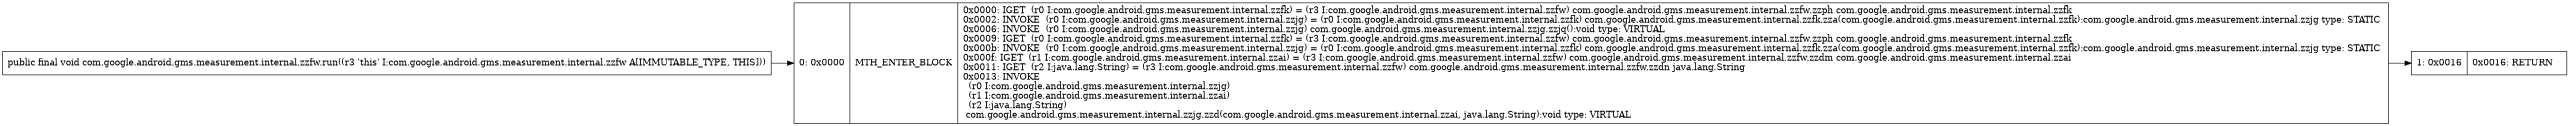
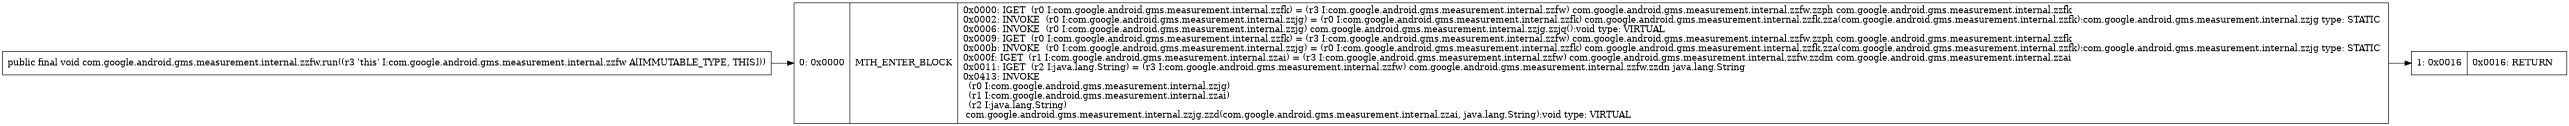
  digraph {
    rankdir=LR
    node [shape=record]
-   n1 [label="{0\:\ 0x0000|MTH_ENTER_BLOCK\l|0x0000: IGET  (r0 I:com.google.android.gms.measurement.internal.zzfk) = (r3 I:com.google.android.gms.measurement.internal.zzfw) com.google.android.gms.measurement.internal.zzfw.zzph com.google.android.gms.measurement.internal.zzfk \l0x0002: INVOKE  (r0 I:com.google.android.gms.measurement.internal.zzjg) = (r0 I:com.google.android.gms.measurement.internal.zzfk) com.google.android.gms.measurement.internal.zzfk.zza(com.google.android.gms.measurement.internal.zzfk):com.google.android.gms.measurement.internal.zzjg type: STATIC \l0x0006: INVOKE  (r0 I:com.google.android.gms.measurement.internal.zzjg) com.google.android.gms.measurement.internal.zzjg.zzjq():void type: VIRTUAL \l0x0009: IGET  (r0 I:com.google.android.gms.measurement.internal.zzfk) = (r3 I:com.google.android.gms.measurement.internal.zzfw) com.google.android.gms.measurement.internal.zzfw.zzph com.google.android.gms.measurement.internal.zzfk \l0x000b: INVOKE  (r0 I:com.google.android.gms.measurement.internal.zzjg) = (r0 I:com.google.android.gms.measurement.internal.zzfk) com.google.android.gms.measurement.internal.zzfk.zza(com.google.android.gms.measurement.internal.zzfk):com.google.android.gms.measurement.internal.zzjg type: STATIC \l0x000f: IGET  (r1 I:com.google.android.gms.measurement.internal.zzai) = (r3 I:com.google.android.gms.measurement.internal.zzfw) com.google.android.gms.measurement.internal.zzfw.zzdm com.google.android.gms.measurement.internal.zzai \l0x0011: IGET  (r2 I:java.lang.String) = (r3 I:com.google.android.gms.measurement.internal.zzfw) com.google.android.gms.measurement.internal.zzfw.zzdn java.lang.String \l0x0013: INVOKE  \l  (r0 I:com.google.android.gms.measurement.internal.zzjg)\l  (r1 I:com.google.android.gms.measurement.internal.zzai)\l  (r2 I:java.lang.String)\l com.google.android.gms.measurement.internal.zzjg.zzd(com.google.android.gms.measurement.internal.zzai, java.lang.String):void type: VIRTUAL \l}"]
+   n1 [label="{0\:\ 0x0000|MTH_ENTER_BLOCK\l|0x0000: IGET  (r0 I:com.google.android.gms.measurement.internal.zzfk) = (r3 I:com.google.android.gms.measurement.internal.zzfw) com.google.android.gms.measurement.internal.zzfw.zzph com.google.android.gms.measurement.internal.zzfk \l0x0002: INVOKE  (r0 I:com.google.android.gms.measurement.internal.zzjg) = (r0 I:com.google.android.gms.measurement.internal.zzfk) com.google.android.gms.measurement.internal.zzfk.zza(com.google.android.gms.measurement.internal.zzfk):com.google.android.gms.measurement.internal.zzjg type: STATIC \l0x0006: INVOKE  (r0 I:com.google.android.gms.measurement.internal.zzjg) com.google.android.gms.measurement.internal.zzjg.zzjq():void type: VIRTUAL \l0x0009: IGET  (r0 I:com.google.android.gms.measurement.internal.zzfk) = (r3 I:com.google.android.gms.measurement.internal.zzfw) com.google.android.gms.measurement.internal.zzfw.zzph com.google.android.gms.measurement.internal.zzfk \l0x000b: INVOKE  (r0 I:com.google.android.gms.measurement.internal.zzjg) = (r0 I:com.google.android.gms.measurement.internal.zzfk) com.google.android.gms.measurement.internal.zzfk.zza(com.google.android.gms.measurement.internal.zzfk):com.google.android.gms.measurement.internal.zzjg type: STATIC \l0x000f: IGET  (r1 I:com.google.android.gms.measurement.internal.zzai) = (r3 I:com.google.android.gms.measurement.internal.zzfw) com.google.android.gms.measurement.internal.zzfw.zzdm com.google.android.gms.measurement.internal.zzai \l0x0011: IGET  (r2 I:java.lang.String) = (r3 I:com.google.android.gms.measurement.internal.zzfw) com.google.android.gms.measurement.internal.zzfw.zzdn java.lang.String \l0x0413: INVOKE  \l  (r0 I:com.google.android.gms.measurement.internal.zzjg)\l  (r1 I:com.google.android.gms.measurement.internal.zzai)\l  (r2 I:java.lang.String)\l com.google.android.gms.measurement.internal.zzjg.zzd(com.google.android.gms.measurement.internal.zzai, java.lang.String):void type: VIRTUAL \l}"]
    n2 [label="{1\:\ 0x0016|0x0016: RETURN   \l}"]
    n3 [label="{public final void com.google.android.gms.measurement.internal.zzfw.run((r3 'this' I:com.google.android.gms.measurement.internal.zzfw A[IMMUTABLE_TYPE, THIS])) }"]
    n1 -> n2
    n3 -> n1
  }
